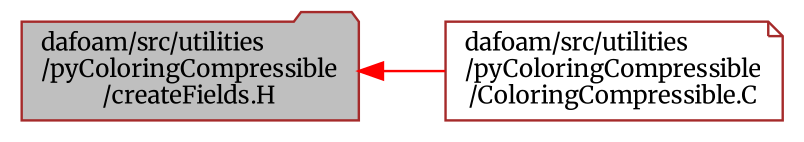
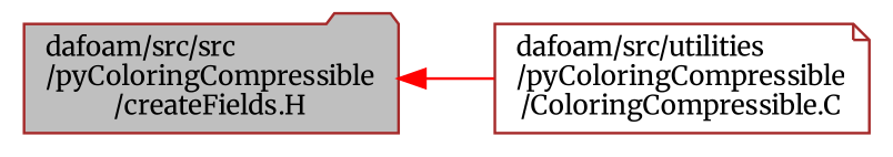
  digraph {
    rankdir=LR
    fontname=Merriweather
    node [color=brown fontname=Merriweather fontsize=10]
-   n1 [fillcolor=grey75 fontcolor=black height=0.2 label="dafoam/src/utilities\l/pyColoringCompressible\l/createFields.H" shape=folder style=filled width=0.4]
+   n1 [fillcolor=grey75 fontcolor=black height=0.2 label="dafoam/src/src\l/pyColoringCompressible\l/createFields.H" shape=folder style=filled width=0.4]
    n2 [height=0.2 label="dafoam/src/utilities\l/pyColoringCompressible\l/ColoringCompressible.C" shape=note width=0.4]
    n1 -> n2 [color=red dir=back fontname=Merriweather fontsize=10 labelfontname=Helvetica labelfontsize=10 style=solid]
  }
